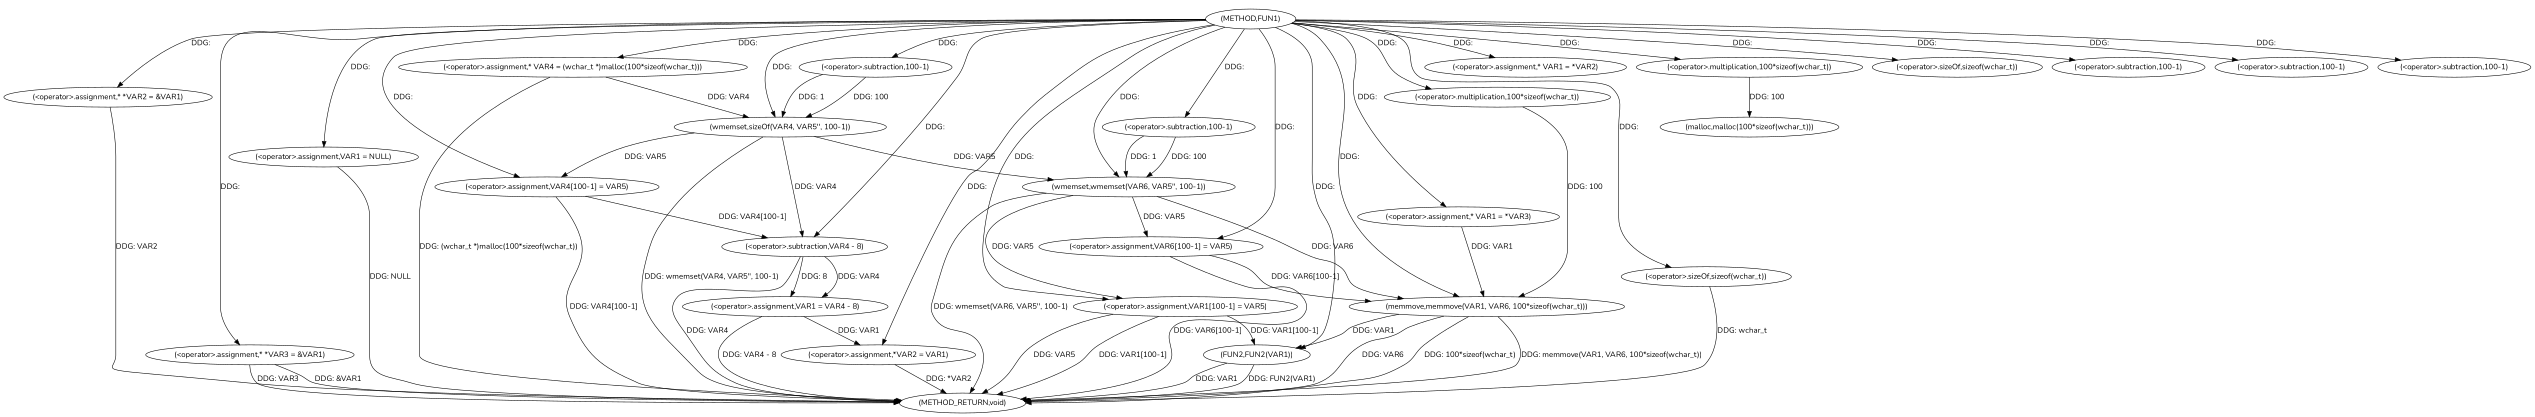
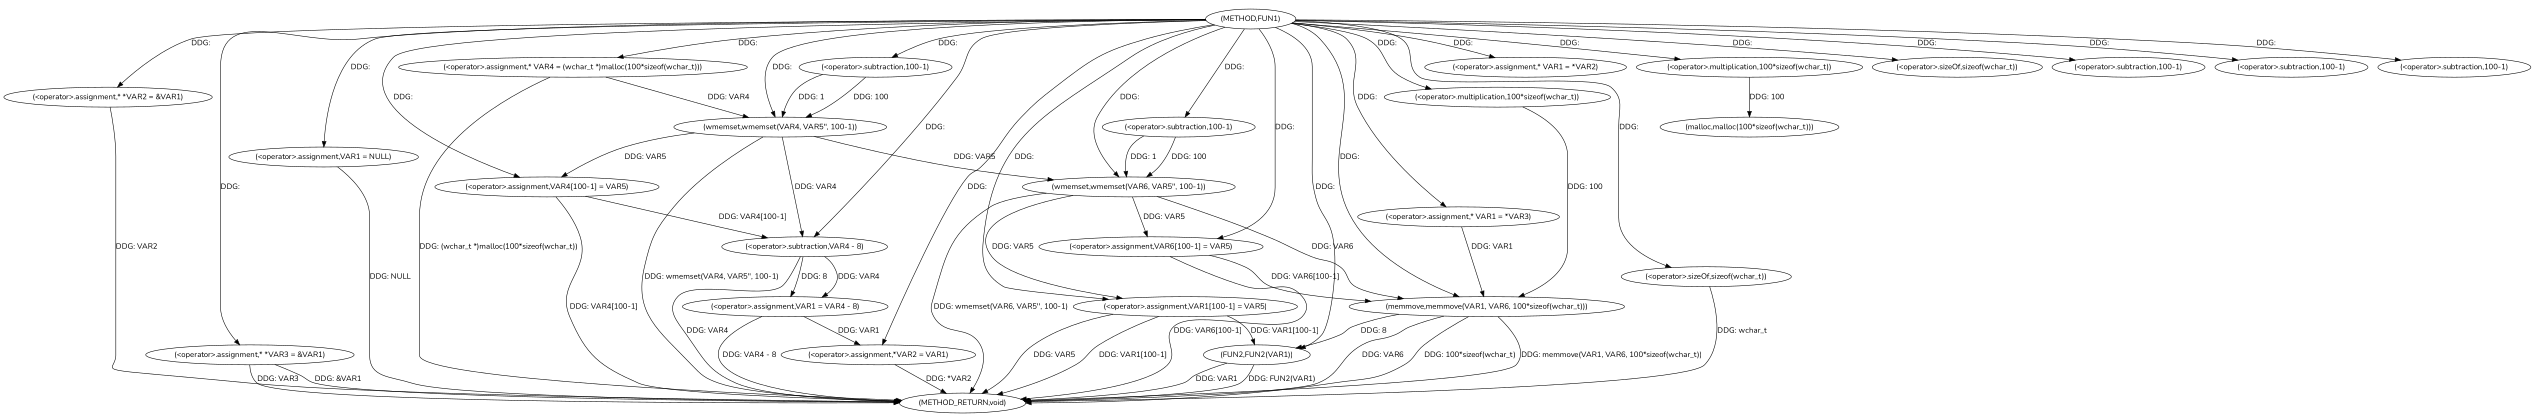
  digraph {
    fontname=Nunito
    node [fontname=Nunito]
    edge [fontname=Nunito]
    n1 [label="(METHOD,FUN1)"]
    n2 [label="(<operator>.assignment,* *VAR2 = &VAR1)"]
    n3 [label="(<operator>.assignment,* *VAR3 = &VAR1)"]
    n4 [label="(<operator>.assignment,VAR1 = NULL)"]
    n5 [label="(<operator>.assignment,* VAR1 = *VAR2)"]
    n6 [label="(<operator>.assignment,* VAR4 = (wchar_t *)malloc(100*sizeof(wchar_t)))"]
    n7 [label="(<operator>.multiplication,100*sizeof(wchar_t))"]
    n8 [label="(<operator>.sizeOf,sizeof(wchar_t))"]
-   n9 [label="(wmemset,sizeOf(VAR4, VAR5'', 100-1))"]
+   n9 [label="(wmemset,wmemset(VAR4, VAR5'', 100-1))"]
    n10 [label="(<operator>.subtraction,100-1)"]
    n11 [label="(<operator>.assignment,VAR4[100-1] = VAR5)"]
    n12 [label="(<operator>.subtraction,100-1)"]
    n13 [label="(<operator>.subtraction,VAR4 - 8)"]
    n14 [label="(<operator>.assignment,*VAR2 = VAR1)"]
    n15 [label="(<operator>.assignment,* VAR1 = *VAR3)"]
    n16 [label="(wmemset,wmemset(VAR6, VAR5'', 100-1))"]
    n17 [label="(<operator>.subtraction,100-1)"]
    n18 [label="(<operator>.assignment,VAR6[100-1] = VAR5)"]
    n19 [label="(<operator>.subtraction,100-1)"]
    n20 [label="(memmove,memmove(VAR1, VAR6, 100*sizeof(wchar_t)))"]
    n21 [label="(<operator>.multiplication,100*sizeof(wchar_t))"]
    n22 [label="(<operator>.sizeOf,sizeof(wchar_t))"]
    n23 [label="(<operator>.assignment,VAR1[100-1] = VAR5)"]
    n24 [label="(<operator>.subtraction,100-1)"]
    n25 [label="(FUN2,FUN2(VAR1))"]
    n26 [label="(METHOD_RETURN,void)"]
    n27 [label="(malloc,malloc(100*sizeof(wchar_t)))"]
    n28 [label="(<operator>.assignment,VAR1 = VAR4 - 8)"]
    n1 -> n2 [label="DDG: "]
    n1 -> n3 [label="DDG: "]
    n1 -> n4 [label="DDG: "]
    n1 -> n5 [label="DDG: "]
    n1 -> n6 [label="DDG: "]
    n1 -> n7 [label="DDG: "]
    n1 -> n8 [label="DDG: "]
    n1 -> n9 [label="DDG: "]
    n1 -> n10 [label="DDG: "]
    n1 -> n11 [label="DDG: "]
    n1 -> n12 [label="DDG: "]
    n1 -> n13 [label="DDG: "]
    n1 -> n14 [label="DDG: "]
    n1 -> n15 [label="DDG: "]
    n1 -> n16 [label="DDG: "]
    n1 -> n17 [label="DDG: "]
    n1 -> n18 [label="DDG: "]
    n1 -> n19 [label="DDG: "]
    n1 -> n20 [label="DDG: "]
    n1 -> n21 [label="DDG: "]
    n1 -> n22 [label="DDG: "]
    n1 -> n23 [label="DDG: "]
    n1 -> n24 [label="DDG: "]
    n1 -> n25 [label="DDG: "]
    n2 -> n26 [label="DDG: VAR2"]
    n3 -> n26 [label="DDG: VAR3"]
    n3 -> n26 [label="DDG: &VAR1"]
    n4 -> n26 [label="DDG: NULL"]
    n6 -> n9 [label="DDG: VAR4"]
    n6 -> n26 [label="DDG: (wchar_t *)malloc(100*sizeof(wchar_t))"]
    n7 -> n27 [label="DDG: 100"]
    n9 -> n11 [label="DDG: VAR5"]
    n9 -> n13 [label="DDG: VAR4"]
    n9 -> n16 [label="DDG: VAR5"]
    n9 -> n26 [label="DDG: wmemset(VAR4, VAR5'', 100-1)"]
    n10 -> n9 [label="DDG: 100"]
    n10 -> n9 [label="DDG: 1"]
    n11 -> n13 [label="DDG: VAR4[100-1]"]
    n11 -> n26 [label="DDG: VAR4[100-1]"]
    n13 -> n26 [label="DDG: VAR4"]
    n13 -> n28 [label="DDG: VAR4"]
    n13 -> n28 [label="DDG: 8"]
    n14 -> n26 [label="DDG: *VAR2"]
    n15 -> n20 [label="DDG: VAR1"]
    n16 -> n18 [label="DDG: VAR5"]
    n16 -> n20 [label="DDG: VAR6"]
    n16 -> n23 [label="DDG: VAR5"]
    n16 -> n26 [label="DDG: wmemset(VAR6, VAR5'', 100-1)"]
    n17 -> n16 [label="DDG: 100"]
    n17 -> n16 [label="DDG: 1"]
    n18 -> n20 [label="DDG: VAR6[100-1]"]
    n18 -> n26 [label="DDG: VAR6[100-1]"]
-   n20 -> n25 [label="DDG: VAR1"]
+   n20 -> n25 [label="DDG: 8"]
    n20 -> n26 [label="DDG: VAR6"]
    n20 -> n26 [label="DDG: 100*sizeof(wchar_t)"]
    n20 -> n26 [label="DDG: memmove(VAR1, VAR6, 100*sizeof(wchar_t))"]
    n21 -> n20 [label="DDG: 100"]
    n22 -> n26 [label="DDG: wchar_t"]
    n23 -> n25 [label="DDG: VAR1[100-1]"]
    n23 -> n26 [label="DDG: VAR5"]
    n23 -> n26 [label="DDG: VAR1[100-1]"]
    n25 -> n26 [label="DDG: FUN2(VAR1)"]
    n25 -> n26 [label="DDG: VAR1"]
    n28 -> n14 [label="DDG: VAR1"]
    n28 -> n26 [label="DDG: VAR4 - 8"]
  }
